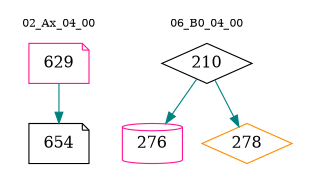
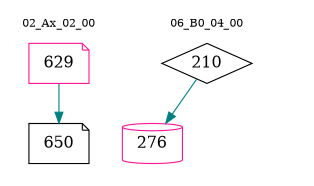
  digraph {
    node [color=deeppink shape=note]
    edge [color=teal style=solid]
    n1 [label=629]
-   n2 [color=black label=654]
+   n2 [color=black label=650]
    n3 [color=black label=210 shape=diamond]
    n4 [label=276 shape=cylinder]
-   n5 [color=darkorange label=278 shape=diamond]
    subgraph cluster_1 {
      color=white
      fontsize=10
-     label="02_Ax_04_00"
+     label="02_Ax_02_00"
      n1
      n2
    }
    subgraph cluster_2 {
      color=white
      fontsize=10
      label="06_B0_04_00"
      n3
      n4
-     n5
    }
    n1 -> n2
    n3 -> n4
-   n3 -> n5
  }
